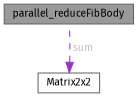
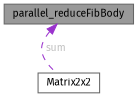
  digraph {
    fontname="Fira Sans"
    node [color=gray40 fontname="Fira Sans" fontsize=10 shape=box style=filled]
    n1 [fillcolor=grey60 fontcolor=black height=0.2 label=parallel_reduceFibBody width=0.4]
    n2 [fillcolor=white height=0.2 label=Matrix2x2 width=0.4]
-   n2 -> n1 [color=darkorchid3 dir=back fontcolor=grey fontname="Fira Sans" fontsize=10 label=" sum" labelfontname=Helvetica labelfontsize=10 style=dashed]
+   n1 -> n2 [color=darkorchid3 dir=back fontcolor=grey fontname="Fira Sans" fontsize=10 label=" sum" labelfontname=Helvetica labelfontsize=10 style=dashed]
  }
